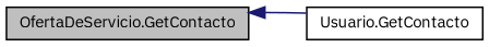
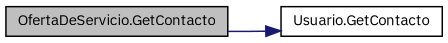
  digraph {
    rankdir=LR
    fontname="IBM Plex Sans"
    node [color=black fontname="IBM Plex Sans" fontsize=10 shape=record style=filled]
    n1 [fillcolor=grey75 fontcolor=black height=0.2 label="OfertaDeServicio.GetContacto" width=0.4]
    n2 [fillcolor=white height=0.2 label="Usuario.GetContacto" width=0.4]
-   n2 -> n1 [color=midnightblue fontname="IBM Plex Sans" fontsize=10 labelfontname=Helvetica labelfontsize=10 style=solid]
+   n1 -> n2 [color=midnightblue fontname="IBM Plex Sans" fontsize=10 labelfontname=Helvetica labelfontsize=10 style=solid]
  }
